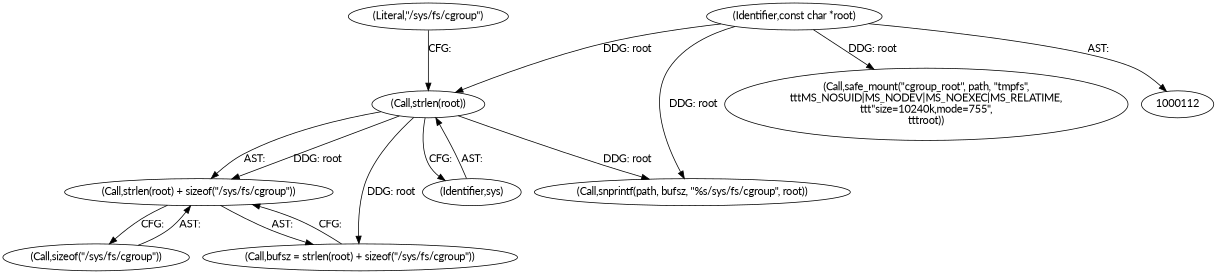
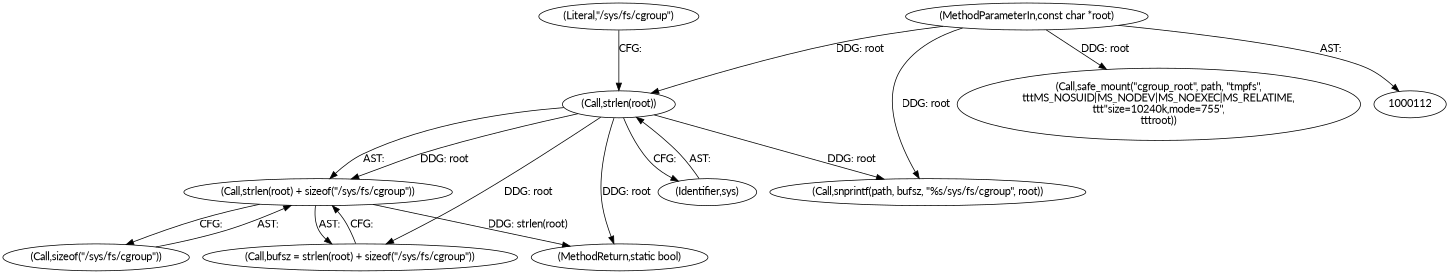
  digraph {
    fontname=Lato
    node [fontname=Lato]
    edge [fontname=Lato]
    n1 [label="(Call,strlen(root) + sizeof(\"/sys/fs/cgroup\"))"]
    n2 [label="(Call,sizeof(\"/sys/fs/cgroup\"))"]
    n3 [label="(Call,bufsz = strlen(root) + sizeof(\"/sys/fs/cgroup\"))"]
+   n4 [label="(MethodReturn,static bool)"]
    n5 [label="(Call,strlen(root))"]
    n6 [label="(Identifier,sys)"]
    n7 [label="(Call,snprintf(path, bufsz, \"%s/sys/fs/cgroup\", root))"]
-   n8 [label="(Identifier,const char *root)"]
+   n8 [label="(MethodParameterIn,const char *root)"]
    n9 [label="(Call,safe_mount(\"cgroup_root\", path, \"tmpfs\",\n\t\t\tMS_NOSUID|MS_NODEV|MS_NOEXEC|MS_RELATIME,\n\t\t\t\"size=10240k,mode=755\",\n\t\t\troot))"]
    1000112
    n11 [label="(Literal,\"/sys/fs/cgroup\")"]
    n1 -> n2 [label="CFG: "]
    n1 -> n3 [label="AST: "]
+   n1 -> n4 [label="DDG: strlen(root)"]
    n2 -> n1 [label="AST: "]
    n3 -> n1 [label="CFG: "]
    n5 -> n1 [label="AST: "]
    n5 -> n1 [label="DDG: root"]
    n5 -> n3 [label="DDG: root"]
+   n5 -> n4 [label="DDG: root"]
    n5 -> n6 [label="CFG: "]
    n5 -> n7 [label="DDG: root"]
    n6 -> n5 [label="AST: "]
    n8 -> n5 [label="DDG: root"]
    n8 -> n7 [label="DDG: root"]
    n8 -> n9 [label="DDG: root"]
    n8 -> 1000112 [label="AST: "]
    n11 -> n5 [label="CFG: "]
  }
